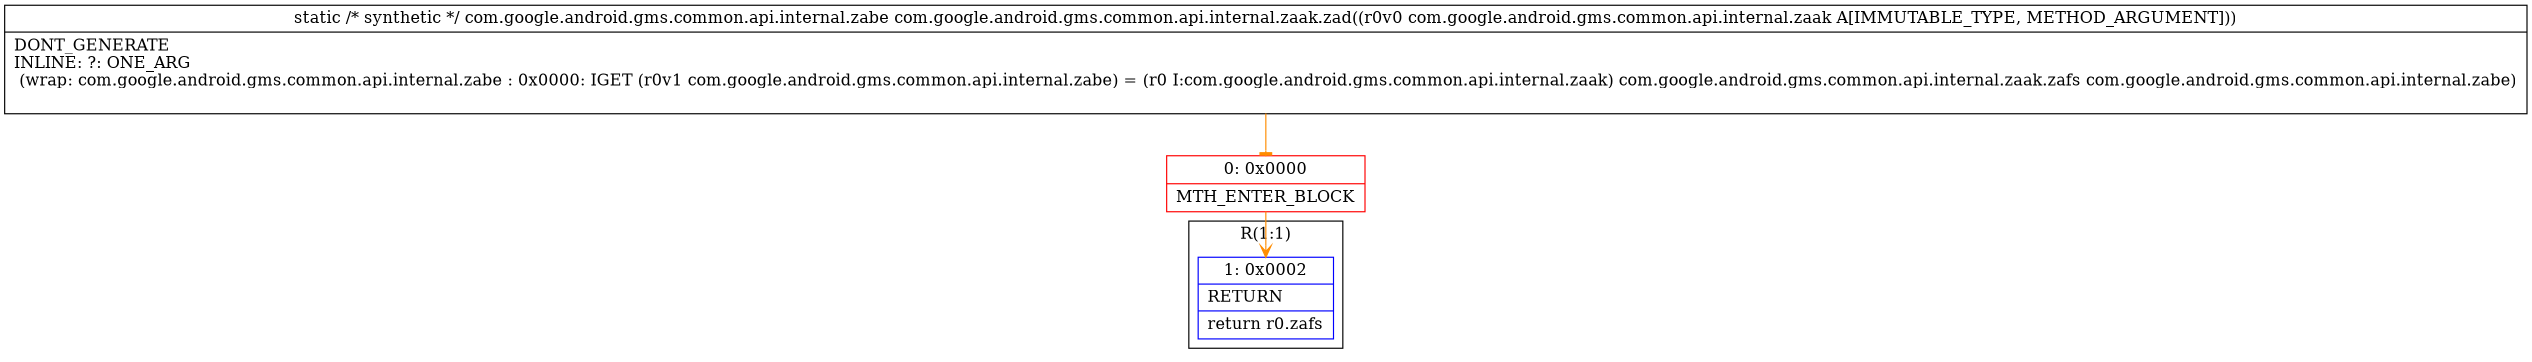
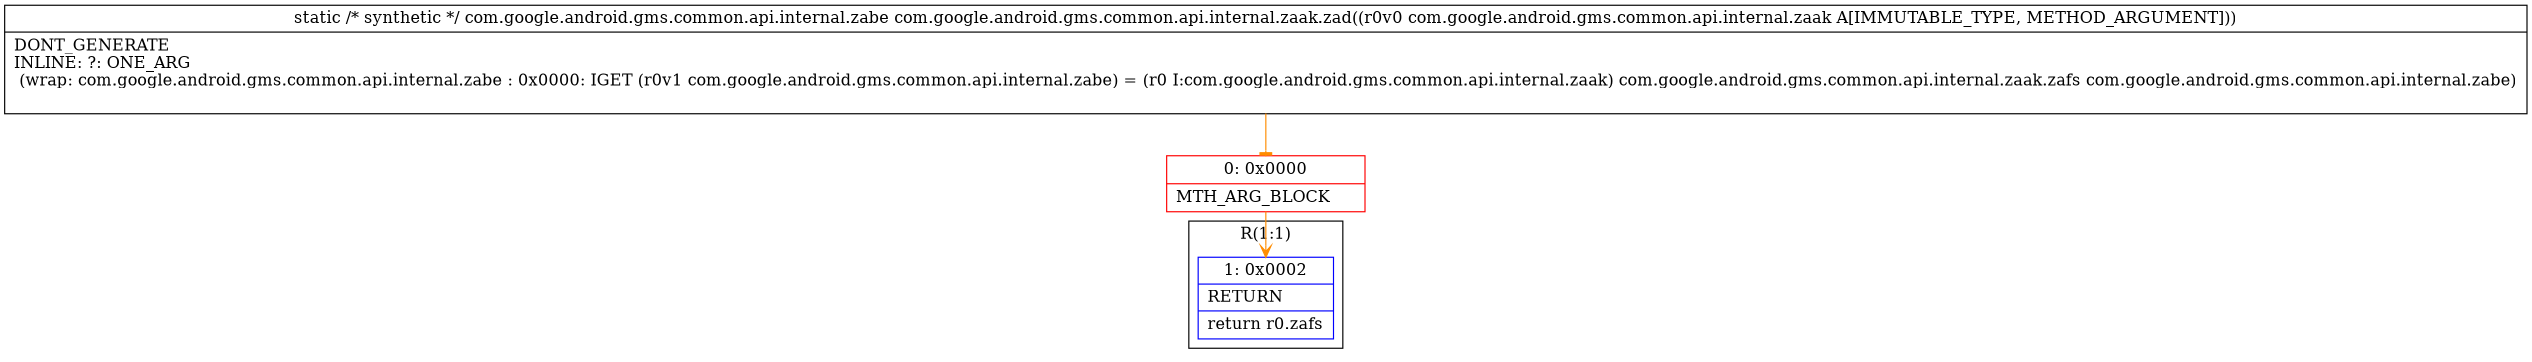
  digraph {
    node [shape=record]
    edge [color=darkorange]
    n1 [color=blue label="{1\:\ 0x0002|RETURN\l|return r0.zafs\l}"]
-   n2 [color=red label="{0\:\ 0x0000|MTH_ENTER_BLOCK\l}"]
+   n2 [color=red label="{0\:\ 0x0000|MTH_ARG_BLOCK\l}"]
    n3 [label="{static \/* synthetic *\/ com.google.android.gms.common.api.internal.zabe com.google.android.gms.common.api.internal.zaak.zad((r0v0 com.google.android.gms.common.api.internal.zaak A[IMMUTABLE_TYPE, METHOD_ARGUMENT]))  | DONT_GENERATE\lINLINE: ?: ONE_ARG  \l  (wrap: com.google.android.gms.common.api.internal.zabe : 0x0000: IGET  (r0v1 com.google.android.gms.common.api.internal.zabe) = (r0 I:com.google.android.gms.common.api.internal.zaak) com.google.android.gms.common.api.internal.zaak.zafs com.google.android.gms.common.api.internal.zabe)\l\l}"]
    subgraph cluster_1 {
      label="R(1:1)"
      n1
    }
    n2 -> n1 [arrowhead=vee]
    n3 -> n2 [arrowhead=tee]
  }
